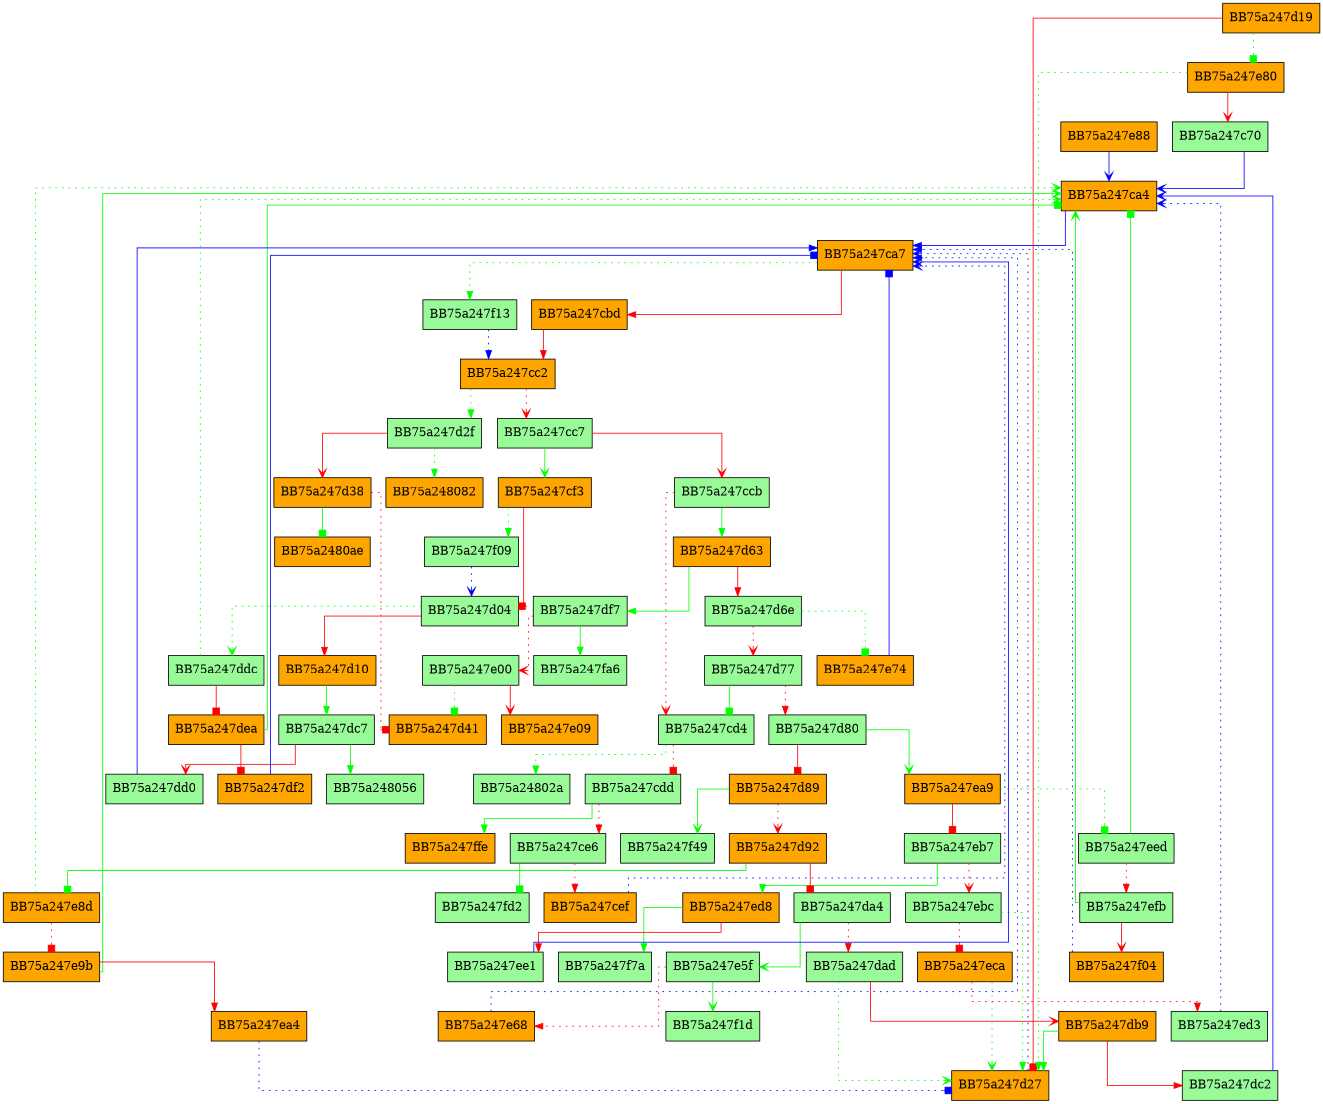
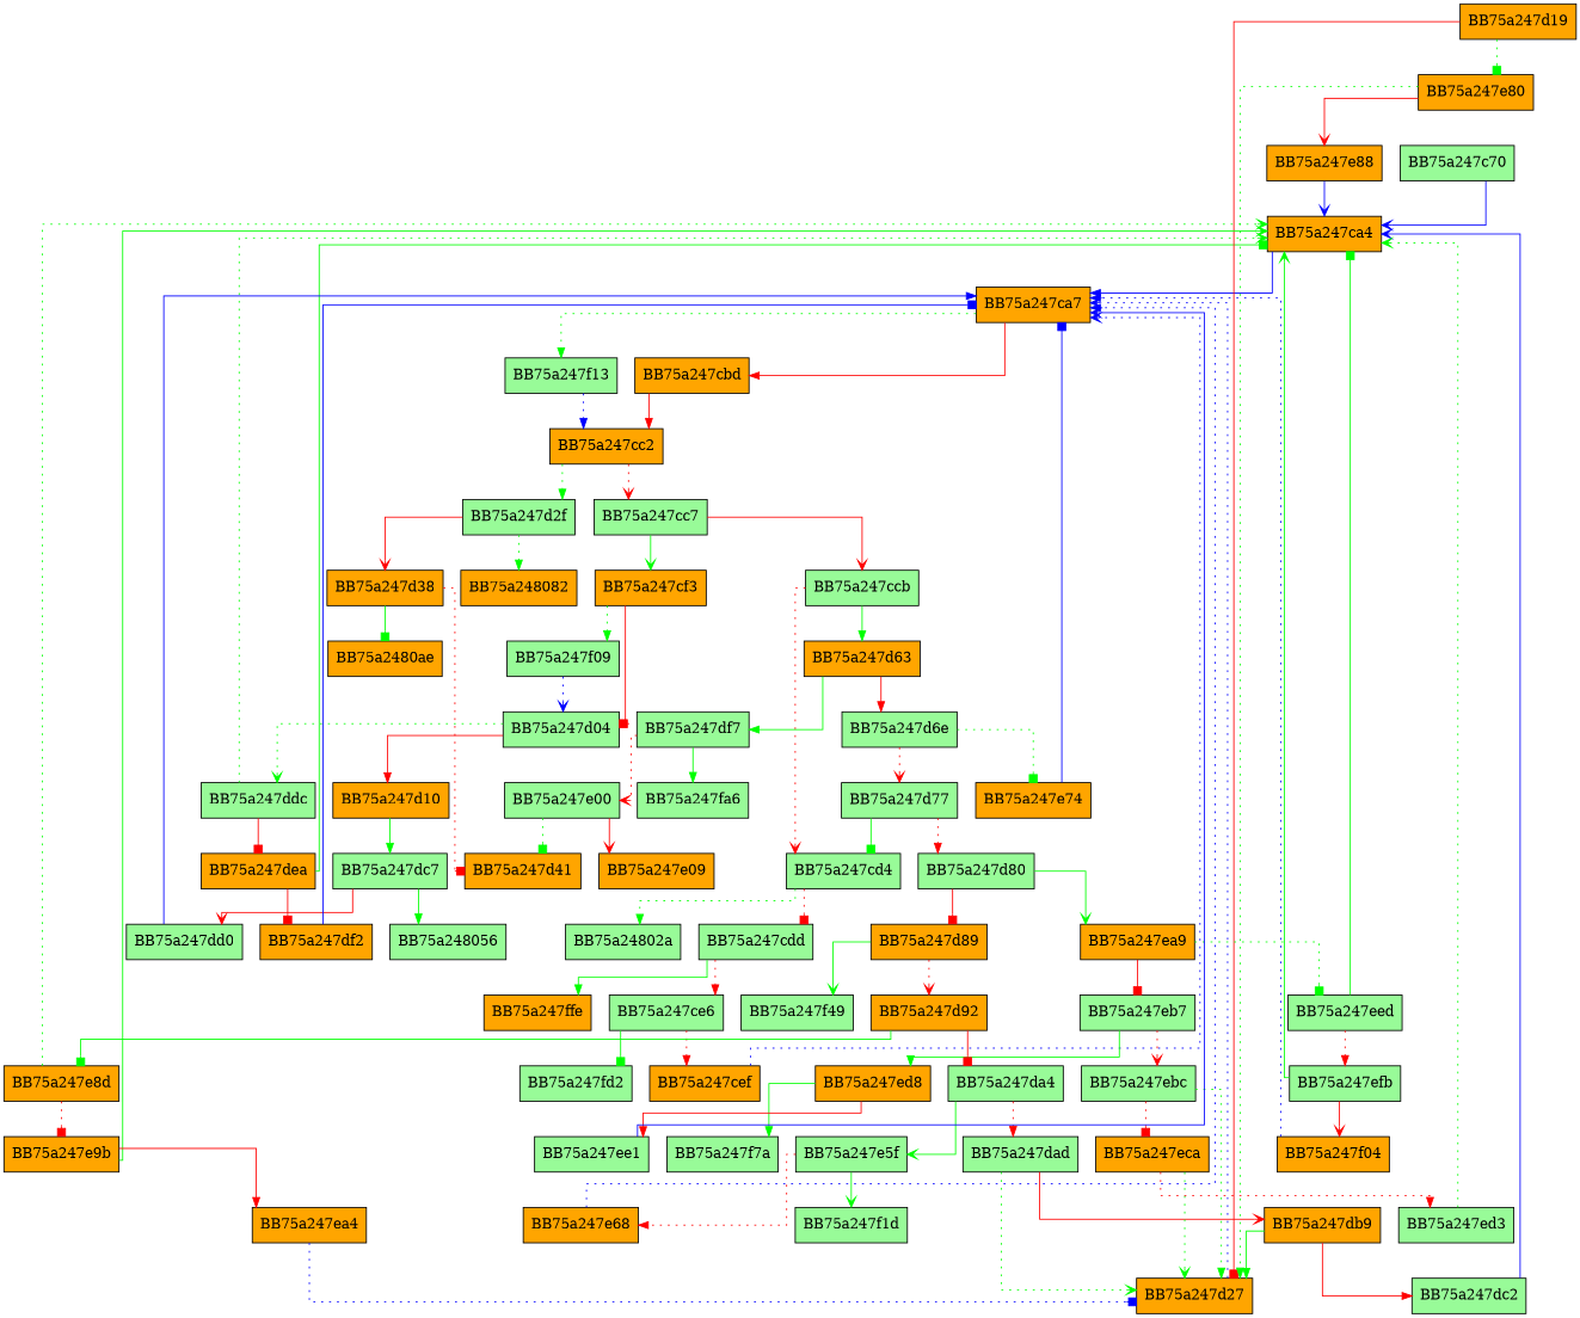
  digraph {
    splines=ortho
    node [fillcolor=palegreen shape=box style=filled]
    edge [arrowhead=normal color=green style=solid]
    BB75a247ca4 [fillcolor=orange]
    BB75a247c70
    BB75a247ca7 [fillcolor=orange]
    BB75a247f13
    BB75a247cbd [fillcolor=orange]
    BB75a247cc2 [fillcolor=orange]
    BB75a247d2f
    BB75a247cc7
    BB75a248082 [fillcolor=orange]
    BB75a247d38 [fillcolor=orange]
    BB75a247cf3 [fillcolor=orange]
    BB75a247ccb
    BB75a2480ae [fillcolor=orange]
    BB75a247d41 [fillcolor=orange]
    BB75a247f09
    BB75a247d04
    BB75a247d63 [fillcolor=orange]
    BB75a247cd4
    BB75a247ddc
    BB75a247d10 [fillcolor=orange]
    BB75a247df7
    BB75a247d6e
    BB75a24802a
    BB75a247cdd
    BB75a247fa6
    BB75a247e00
    BB75a247e74 [fillcolor=orange]
    BB75a247d77
    BB75a247ffe [fillcolor=orange]
    BB75a247ce6
    BB75a247fd2
    BB75a247cef [fillcolor=orange]
    BB75a247dea [fillcolor=orange]
    BB75a247dc7
    BB75a247df2 [fillcolor=orange]
    BB75a248056
    BB75a247dd0
    BB75a247d19 [fillcolor=orange]
    BB75a247e80 [fillcolor=orange]
    BB75a247d27 [fillcolor=orange]
    BB75a247e88 [fillcolor=orange]
    BB75a247e09 [fillcolor=orange]
    BB75a247d80
    BB75a247ea9 [fillcolor=orange]
    BB75a247d89 [fillcolor=orange]
    BB75a247eed
    BB75a247eb7
    BB75a247f49
    BB75a247d92 [fillcolor=orange]
    BB75a247efb
    BB75a247ed8 [fillcolor=orange]
    BB75a247ebc
    BB75a247e8d [fillcolor=orange]
    BB75a247da4
    BB75a247e9b [fillcolor=orange]
    BB75a247e5f
    BB75a247dad
    BB75a247ea4 [fillcolor=orange]
    BB75a247f1d
    BB75a247e68 [fillcolor=orange]
    BB75a247db9 [fillcolor=orange]
    BB75a247dc2
    BB75a247f04 [fillcolor=orange]
    BB75a247f7a
    BB75a247ee1
    BB75a247eca [fillcolor=orange]
    BB75a247ed3
    BB75a247ca4 -> BB75a247ca7 [color=blue]
    BB75a247c70 -> BB75a247ca4 [arrowhead=vee color=blue]
    BB75a247ca7 -> BB75a247f13 [style=dotted]
    BB75a247ca7 -> BB75a247cbd [color=red]
    BB75a247f13 -> BB75a247cc2 [color=blue style=dotted]
    BB75a247cbd -> BB75a247cc2 [color=red]
    BB75a247cc2 -> BB75a247d2f [style=dotted]
    BB75a247cc2 -> BB75a247cc7 [arrowhead=vee color=red style=dotted]
    BB75a247d2f -> BB75a248082 [style=dotted]
    BB75a247d2f -> BB75a247d38 [arrowhead=vee color=red]
    BB75a247cc7 -> BB75a247cf3 [arrowhead=vee]
    BB75a247cc7 -> BB75a247ccb [arrowhead=vee color=red]
    BB75a247d38 -> BB75a2480ae [arrowhead=box]
    BB75a247d38 -> BB75a247d41 [arrowhead=box color=red style=dotted]
    BB75a247cf3 -> BB75a247f09 [style=dotted]
    BB75a247cf3 -> BB75a247d04 [arrowhead=box color=red]
    BB75a247ccb -> BB75a247d63
    BB75a247ccb -> BB75a247cd4 [arrowhead=vee color=red style=dotted]
    BB75a247f09 -> BB75a247d04 [arrowhead=vee color=blue style=dotted]
    BB75a247d04 -> BB75a247ddc [arrowhead=vee style=dotted]
    BB75a247d04 -> BB75a247d10 [color=red]
    BB75a247d63 -> BB75a247df7
    BB75a247d63 -> BB75a247d6e [color=red]
    BB75a247cd4 -> BB75a24802a [style=dotted]
    BB75a247cd4 -> BB75a247cdd [arrowhead=box color=red style=dotted]
    BB75a247ddc -> BB75a247ca4 [arrowhead=vee style=dotted]
    BB75a247ddc -> BB75a247dea [arrowhead=box color=red]
    BB75a247d10 -> BB75a247dc7
    BB75a247df7 -> BB75a247fa6
    BB75a247df7 -> BB75a247e00 [arrowhead=vee color=red style=dotted]
    BB75a247d6e -> BB75a247e74 [arrowhead=box style=dotted]
    BB75a247d6e -> BB75a247d77 [arrowhead=vee color=red style=dotted]
    BB75a247cdd -> BB75a247ffe
    BB75a247cdd -> BB75a247ce6 [color=red style=dotted]
    BB75a247e00 -> BB75a247d41 [arrowhead=box style=dotted]
    BB75a247e00 -> BB75a247e09 [arrowhead=vee color=red]
    BB75a247e74 -> BB75a247ca7 [arrowhead=box color=blue]
    BB75a247d77 -> BB75a247cd4 [arrowhead=box]
    BB75a247d77 -> BB75a247d80 [color=red style=dotted]
    BB75a247ce6 -> BB75a247fd2 [arrowhead=box]
    BB75a247ce6 -> BB75a247cef [color=red style=dotted]
    BB75a247cef -> BB75a247ca7 [arrowhead=vee color=blue style=dotted]
    BB75a247dea -> BB75a247ca4 [arrowhead=box]
    BB75a247dea -> BB75a247df2 [arrowhead=box color=red]
    BB75a247dc7 -> BB75a248056
    BB75a247dc7 -> BB75a247dd0 [arrowhead=vee color=red]
    BB75a247df2 -> BB75a247ca7 [arrowhead=box color=blue]
    BB75a247dd0 -> BB75a247ca7 [color=blue]
    BB75a247d19 -> BB75a247e80 [arrowhead=box style=dotted]
    BB75a247d19 -> BB75a247d27 [arrowhead=box color=red]
    BB75a247e80 -> BB75a247d27 [style=dotted]
-   BB75a247e80 -> BB75a247c70 [arrowhead=vee color=red]
+   BB75a247e80 -> BB75a247e88 [arrowhead=vee color=red]
    BB75a247d27 -> BB75a247ca7 [arrowhead=vee color=blue style=dotted]
    BB75a247e88 -> BB75a247ca4 [arrowhead=vee color=blue]
    BB75a247d80 -> BB75a247ea9 [arrowhead=vee]
    BB75a247d80 -> BB75a247d89 [arrowhead=box color=red]
    BB75a247ea9 -> BB75a247eed [arrowhead=box style=dotted]
    BB75a247ea9 -> BB75a247eb7 [arrowhead=box color=red]
    BB75a247d89 -> BB75a247f49 [arrowhead=vee]
    BB75a247d89 -> BB75a247d92 [arrowhead=vee color=red style=dotted]
    BB75a247eed -> BB75a247ca4 [arrowhead=box]
    BB75a247eed -> BB75a247efb [color=red style=dotted]
    BB75a247eb7 -> BB75a247ed8
    BB75a247eb7 -> BB75a247ebc [arrowhead=vee color=red style=dotted]
    BB75a247d92 -> BB75a247e8d [arrowhead=box]
    BB75a247d92 -> BB75a247da4 [arrowhead=box color=red]
    BB75a247efb -> BB75a247ca4 [arrowhead=vee]
    BB75a247efb -> BB75a247f04 [arrowhead=vee color=red]
    BB75a247ed8 -> BB75a247f7a
    BB75a247ed8 -> BB75a247ee1 [color=red]
    BB75a247ebc -> BB75a247d27 [style=dotted]
    BB75a247ebc -> BB75a247eca [arrowhead=box color=red style=dotted]
    BB75a247e8d -> BB75a247ca4 [arrowhead=vee style=dotted]
    BB75a247e8d -> BB75a247e9b [arrowhead=box color=red style=dotted]
    BB75a247da4 -> BB75a247e5f [arrowhead=vee]
    BB75a247da4 -> BB75a247dad [color=red style=dotted]
    BB75a247e9b -> BB75a247ca4 [arrowhead=vee]
    BB75a247e9b -> BB75a247ea4 [color=red]
    BB75a247e5f -> BB75a247f1d [arrowhead=vee]
    BB75a247e5f -> BB75a247e68 [color=red style=dotted]
    BB75a247dad -> BB75a247d27 [arrowhead=vee style=dotted]
    BB75a247dad -> BB75a247db9 [arrowhead=vee color=red]
    BB75a247ea4 -> BB75a247d27 [arrowhead=box color=blue style=dotted]
    BB75a247e68 -> BB75a247ca7 [color=blue style=dotted]
    BB75a247db9 -> BB75a247d27
    BB75a247db9 -> BB75a247dc2 [color=red]
    BB75a247dc2 -> BB75a247ca4 [arrowhead=vee color=blue]
    BB75a247f04 -> BB75a247ca7 [color=blue style=dotted]
    BB75a247ee1 -> BB75a247ca7 [arrowhead=vee color=blue]
    BB75a247eca -> BB75a247d27 [arrowhead=vee style=dotted]
    BB75a247eca -> BB75a247ed3 [color=red style=dotted]
-   BB75a247ed3 -> BB75a247ca4 [arrowhead=vee color=blue style=dotted]
+   BB75a247ed3 -> BB75a247ca4 [arrowhead=vee style=dotted]
  }
